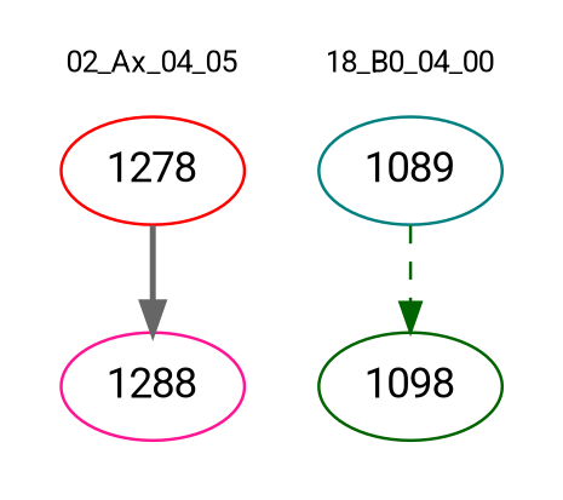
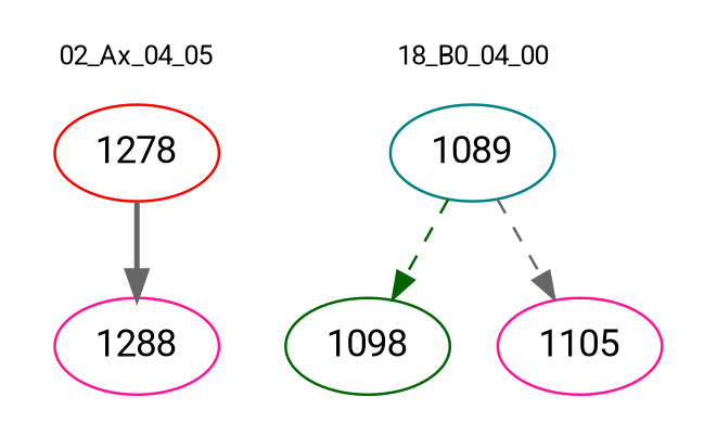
  digraph {
    fontname=Roboto
    node [color=deeppink fontname=Roboto]
    edge [color=gray40 fontname=Roboto style=dashed]
    n1 [color=red label=1278]
    n2 [label=1288]
    n3 [color=darkgreen label=1098]
    n4 [color=teal label=1089]
+   n5 [label=1105]
    subgraph cluster_1 {
      color=white
      fontsize=10
      label="02_Ax_04_05"
      n1
      n2
    }
    subgraph cluster_2 {
      color=white
      fontsize=10
      label="18_B0_04_00"
      n3
      n4
+     n5
    }
    n1 -> n2 [style=bold]
    n4 -> n3 [color=darkgreen]
+   n4 -> n5
  }
